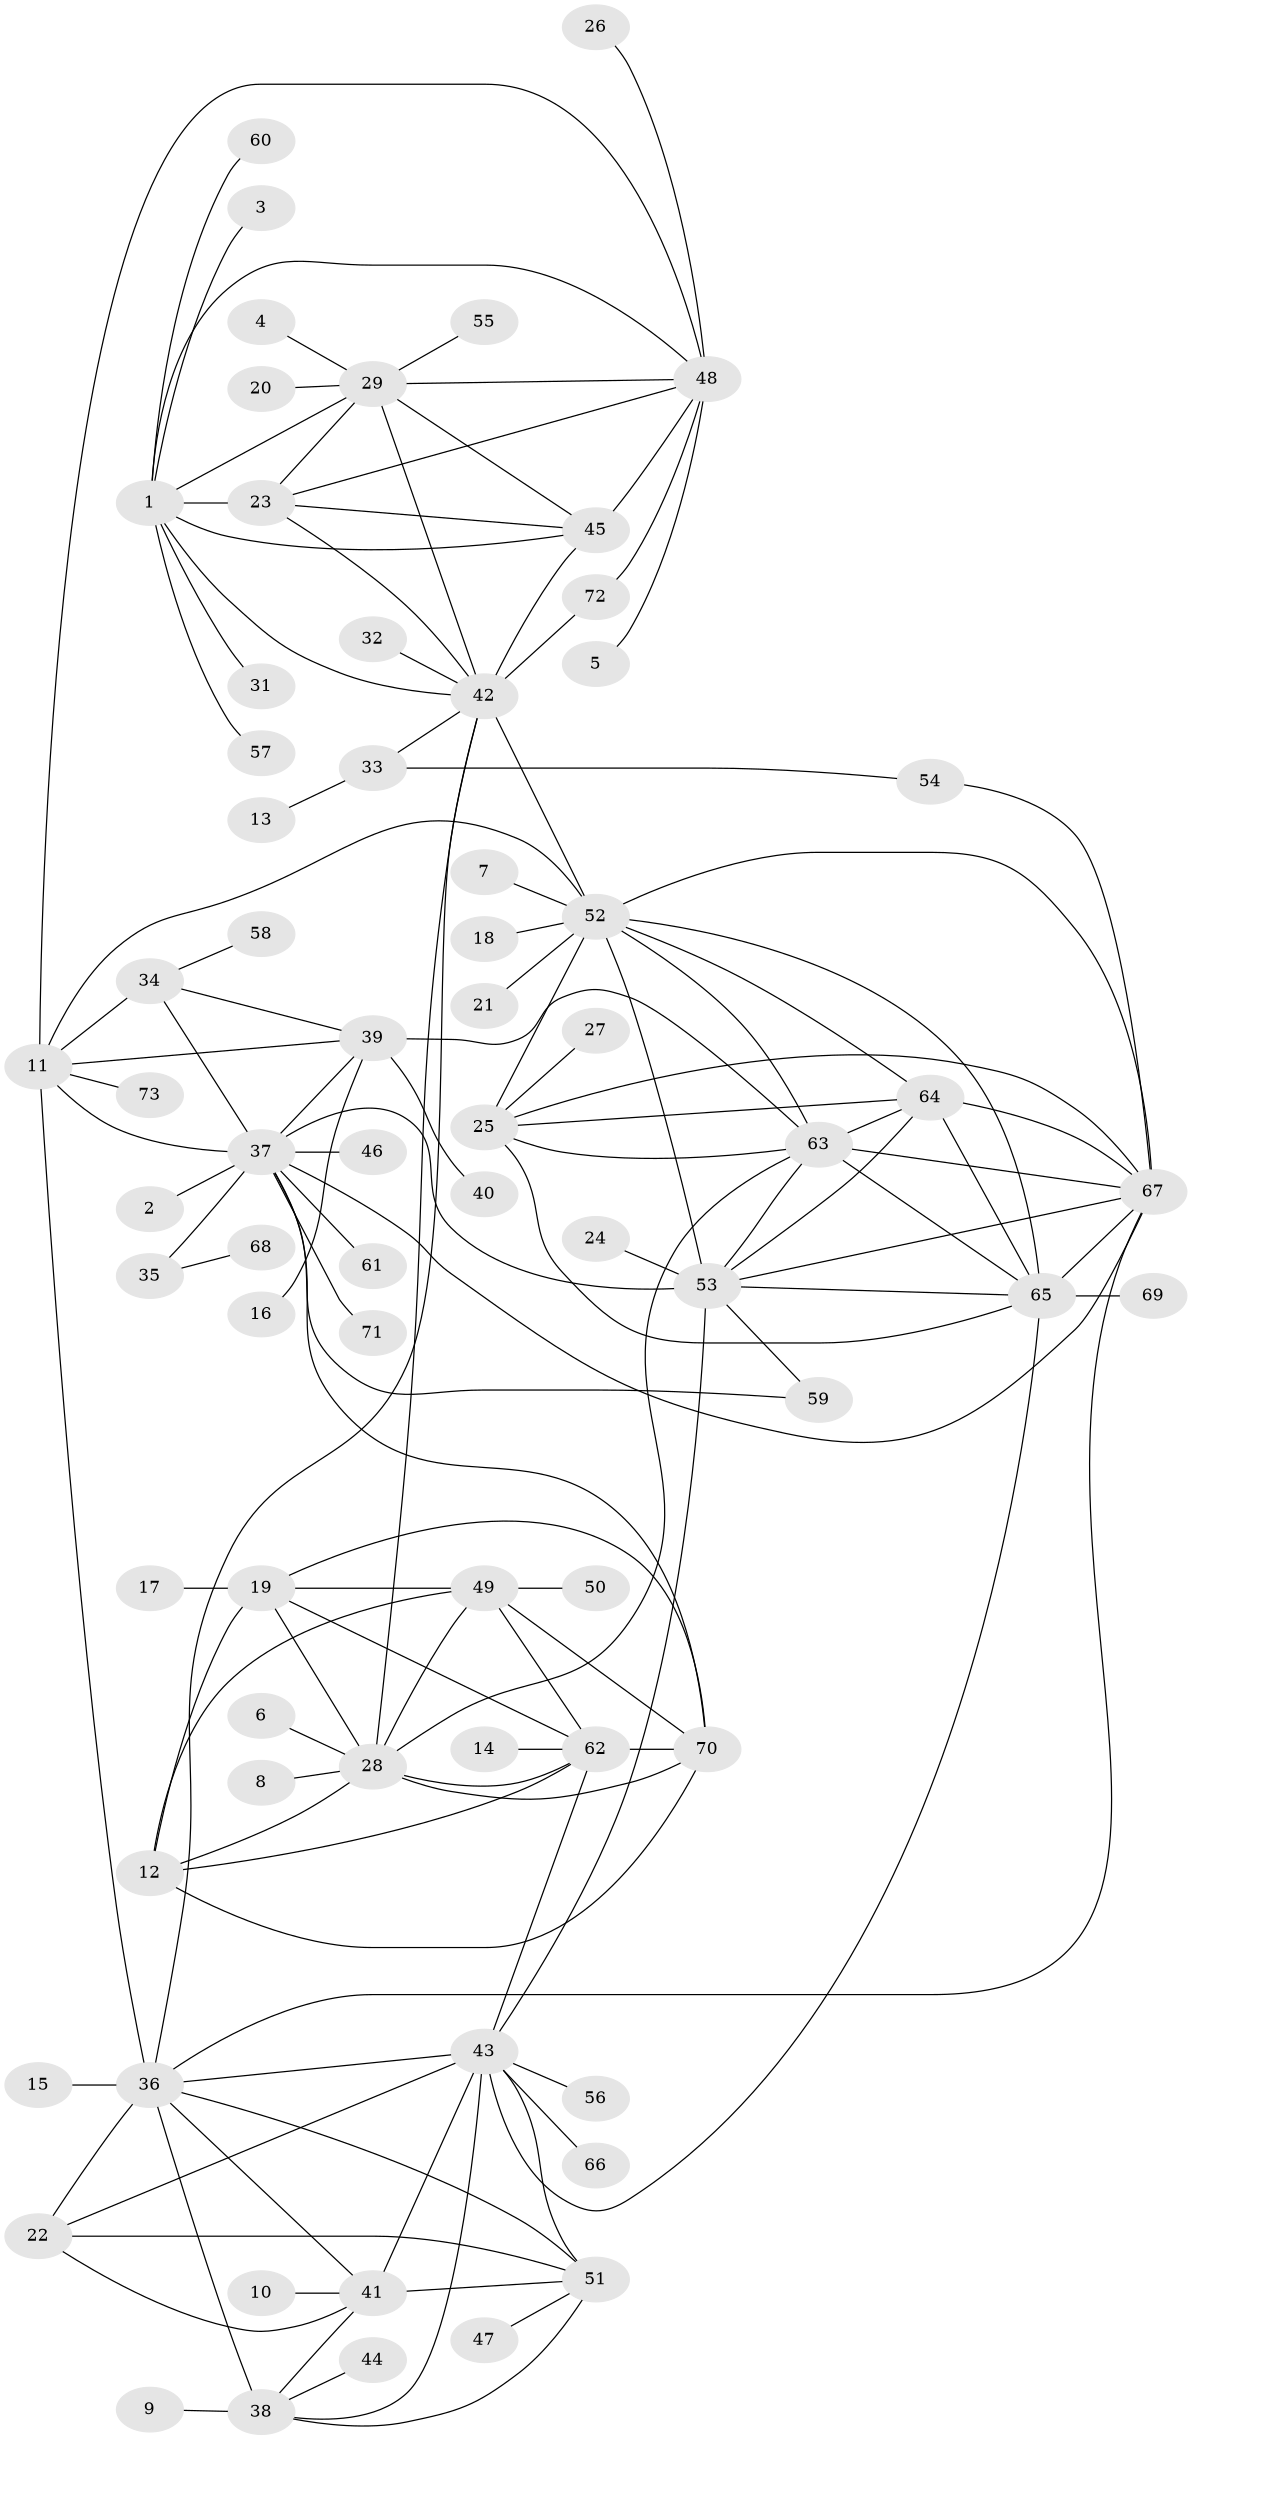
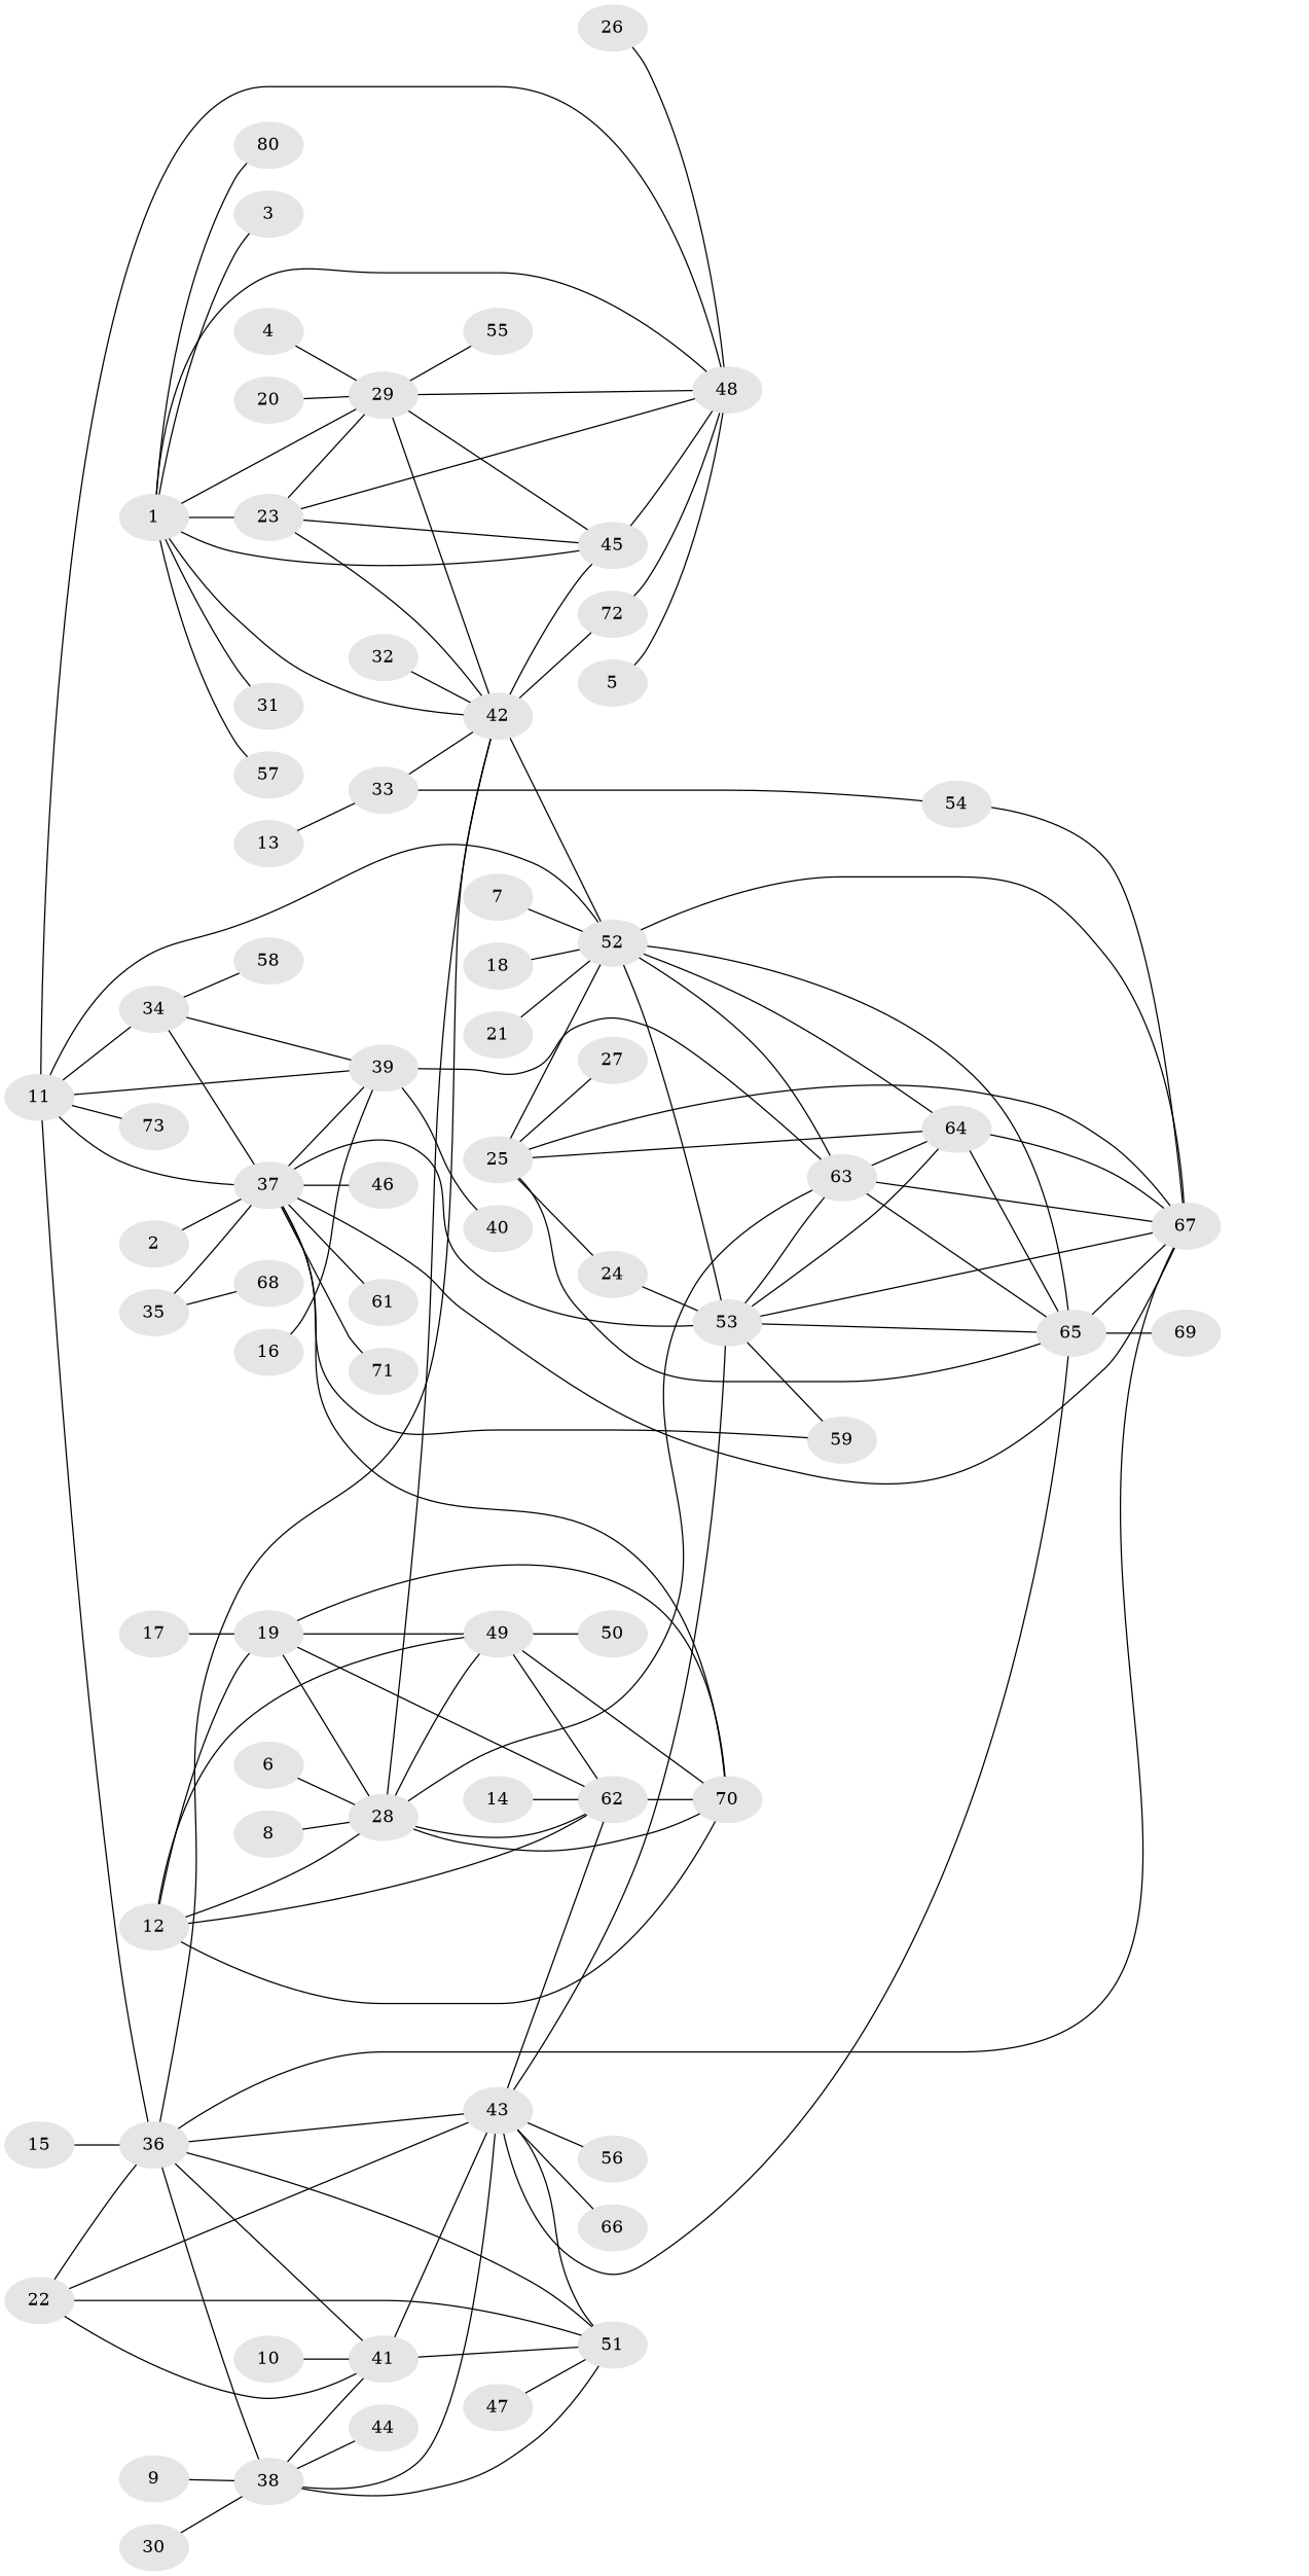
  graph {
    rankdir=LR
    node [color=gray90 style=filled]
    edge [weight=1.0]
    1
    3
    23
    29
    31
    42
    45
    48
    57
-   60
+   60 [label=80]
    55
    52
    72
    2
    37
    39
    70
    53
    67
    46
    59
    61
    71
    4
    5
    6
    28
    49
    62
    63
    7
    64
    65
    8
    9
    38
    41
    43
    51
    44
    10
    11
    34
    36
    73
    58
    40
    12
    19
    50
    13
    33
    54
    14
    15
    16
    17
    18
    20
    21
    22
    56
    66
    24
    25
    27
    69
    26
+   30
    32
    35
    68
    47
    1 -- 3
    1 -- 23 [weight=2.0]
    1 -- 29 [weight=2.0]
    1 -- 31
    1 -- 42 [weight=2.0]
    1 -- 45 [weight=2.0]
    1 -- 48 [weight=2.0]
    1 -- 57
    1 -- 60
    23 -- 29
    23 -- 42
    23 -- 45
    23 -- 48
    29 -- 42
    29 -- 45
    29 -- 48
    29 -- 55
    42 -- 45
    42 -- 52
    42 -- 72
    45 -- 48
    52 -- 53
    52 -- 67
    52 -- 63
    52 -- 64
    52 -- 65
    72 -- 48
    2 -- 37
    37 -- 39 [weight=2.0]
    37 -- 70
    37 -- 53
    37 -- 67
    37 -- 46
    37 -- 59
    37 -- 61
    37 -- 71
    39 -- 63
    39 -- 40
    53 -- 67
    53 -- 59
    53 -- 63
    53 -- 64
    53 -- 65
    4 -- 29
    5 -- 48
    6 -- 28
    28 -- 42
    28 -- 70 [weight=2.0]
    28 -- 49
    28 -- 62
    28 -- 63
    49 -- 70 [weight=2.0]
    49 -- 62
    49 -- 50
    62 -- 70 [weight=2.0]
    63 -- 67
    63 -- 64
    63 -- 65
    7 -- 52
    64 -- 67
    64 -- 65
    65 -- 67 [weight=2.0]
    65 -- 69
    8 -- 28
    9 -- 38
    38 -- 41
    38 -- 43
    38 -- 51 [weight=2.0]
    38 -- 44
    41 -- 43
    41 -- 51 [weight=2.0]
    43 -- 53
    43 -- 62
    43 -- 65
    43 -- 51 [weight=2.0]
    43 -- 56
    43 -- 66
    10 -- 41
    11 -- 48
    11 -- 52
    11 -- 37 [weight=6.0]
    11 -- 39 [weight=3.0]
    11 -- 34 [weight=3.0]
    11 -- 36
    11 -- 73
    34 -- 37 [weight=2.0]
    34 -- 39
    34 -- 58
    36 -- 42
    36 -- 67
    36 -- 38
    36 -- 41
    36 -- 43
    36 -- 51 [weight=2.0]
    12 -- 70 [weight=2.0]
    12 -- 28
    12 -- 49
    12 -- 62
    12 -- 19
    19 -- 70 [weight=2.0]
    19 -- 28
    19 -- 49
    19 -- 62
    13 -- 33
    33 -- 42
    33 -- 54
    54 -- 67
    14 -- 62
    15 -- 36
    16 -- 39
    17 -- 19
    18 -- 52
    20 -- 29
    21 -- 52
    22 -- 41
    22 -- 43
    22 -- 51 [weight=2.0]
    22 -- 36
    24 -- 53
    25 -- 52
    25 -- 67
-   25 -- 63
+   25 -- 24
    25 -- 64
    25 -- 65
    25 -- 27
    26 -- 48
+   30 -- 38
    32 -- 42
    35 -- 37
    35 -- 68
    47 -- 51
  }
